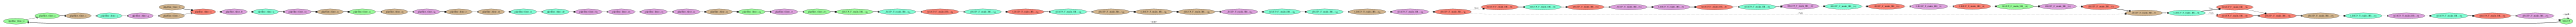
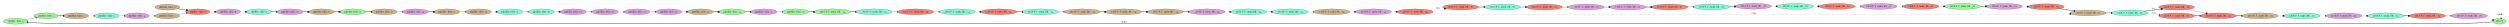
  digraph {
    fontname="Playfair Display"
    rankdir=LR
    node [fillcolor=plum fontname="Playfair Display" style=filled]
    edge [arrowhead=tee fontname="Playfair Display" style=bold]
    n1 [fillcolor=palegreen label=pipeline_time_0]
    n2 [fillcolor=palegreen label=pipeline_time_1]
    n3 [fillcolor=tan label=pipeline_time_2]
    n4 [fillcolor=palegreen label=LEGUP]
    n5 [fillcolor=aquamarine label=pipeline_time_3]
    n6 [label=pipeline_time_4]
    n7 [fillcolor=tan label=pipeline_time_5]
    n8 [fillcolor=salmon label=pipeline_time_7]
    n9 [fillcolor=tan label=pipeline_time_6]
    n10 [label=pipeline_time_8]
    n11 [fillcolor=aquamarine label=pipeline_time_9]
    n12 [label=pipeline_time_10]
    n13 [fillcolor=tan label=pipeline_time_11]
    n14 [fillcolor=palegreen label=pipeline_time_12]
    n15 [fillcolor=tan label=pipeline_time_13]
    n16 [label=pipeline_time_14]
    n17 [fillcolor=tan label=pipeline_time_15]
    n18 [fillcolor=tan label=pipeline_time_16]
    n19 [fillcolor=aquamarine label=pipeline_time_17]
    n20 [fillcolor=aquamarine label=pipeline_time_18]
    n21 [label=pipeline_time_69]
    n22 [label=pipeline_time_20]
    n23 [label=pipeline_time_21]
    n24 [label=pipeline_time_22]
    n25 [fillcolor=tan label=pipeline_time_23]
    n26 [fillcolor=palegreen label=pipeline_time_24]
    n27 [label=pipeline_time_25]
    n28 [fillcolor=palegreen label=pipeline_time_26]
    n29 [fillcolor=palegreen label=LEGUP_F_main_BB__54]
    n30 [fillcolor=aquamarine label=LEGUP_F_main_BB__54]
    n31 [fillcolor=salmon label=LEGUP_F_main_BB__54]
    n32 [fillcolor=aquamarine label=LEGUP_F_main_BB__54]
    n33 [fillcolor=salmon label=LEGUP_F_main_BB__54]
    n34 [fillcolor=aquamarine label=LEGUP_F_main_BB__54]
    n35 [fillcolor=tan label=LEGUP_F_main_BB__54]
    n36 [fillcolor=tan label=LEGUP_F_main_BB__54]
    n37 [fillcolor=tan label=LEGUP_F_main_BB__54]
    n38 [label=LEGUP_F_main_BB__54]
    n39 [fillcolor=aquamarine label=LEGUP_F_main_BB__54]
    n40 [fillcolor=aquamarine label=LEGUP_F_main_BB__54]
    n41 [fillcolor=tan label=LEGUP_F_main_BB__54]
    n42 [label=LEGUP_F_main_BB__54]
    n43 [fillcolor=salmon label=LEGUP_F_main_BB__54]
    n44 [fillcolor=salmon label=LEGUP_F_main_BB__63]
    n45 [fillcolor=tan label=LEGUP_F_main_BB__65]
    n46 [fillcolor=aquamarine label=LEGUP_F_main_BB__63]
    n47 [fillcolor=aquamarine label=LEGUP_F_main_BB__65]
    n48 [fillcolor=salmon label=LEGUP_F_main_BB__63]
    n49 [fillcolor=salmon label=LEGUP_F_main_BB__74]
    n50 [fillcolor=salmon label=LEGUP_F_main_BB__76]
    n51 [label=LEGUP_F_main_BB__63]
    n52 [label=LEGUP_F_main_BB__63]
    n53 [fillcolor=salmon label=LEGUP_F_main_BB__63]
    n54 [fillcolor=aquamarine label=LEGUP_F_main_BB__63]
    n55 [label=LEGUP_F_main_BB__63]
    n56 [fillcolor=aquamarine label=LEGUP_F_main_BB__63]
    n57 [fillcolor=salmon label=LEGUP_F_main_BB__63]
    n58 [label=LEGUP_F_main_BB__63]
    n59 [fillcolor=salmon label=LEGUP_F_main_BB__63]
    n60 [fillcolor=palegreen label=LEGUP_F_main_BB__63]
    n61 [label=LEGUP_F_main_BB__63]
    n62 [fillcolor=salmon label=LEGUP_F_main_BB__63]
    n63 [fillcolor=salmon label=LEGUP_F_main_BB__79]
    n64 [fillcolor=tan label=LEGUP_F_main_BB__79]
    n65 [fillcolor=aquamarine label=LEGUP_F_main_BB__79]
    n66 [label=LEGUP_F_main_BB__79]
    n67 [fillcolor=aquamarine label=LEGUP_F_main_BB__79]
    n68 [fillcolor=salmon label=LEGUP_F_main_BB__79]
    n69 [label=LEGUP_F_main_BB__79]
    n1 -> n2 [style=solid]
    n2 -> n3
    n3 -> n5 [style=dotted]
    n4 -> n1 [label="<null>"]
    n4 -> n4 [label="~<null>" style=dotted]
    n5 -> n6 [style=solid]
    n6 -> n7 [style=dotted]
    n7 -> n8 [style=solid]
    n8 -> n10 [arrowhead=box style=dotted]
    n9 -> n8 [arrowhead=box]
    n10 -> n11 [arrowhead=box style=dotted]
    n11 -> n12
    n12 -> n13 [arrowhead=box]
    n13 -> n14 [arrowhead=box]
-   n14 -> n15 [style=solid]
+   n14 -> n15
    n15 -> n16 [style=solid]
    n16 -> n17 [arrowhead=box]
    n17 -> n18 [style=solid]
    n18 -> n19 [arrowhead=box style=dotted]
    n19 -> n20 [style=solid]
    n20 -> n21 [arrowhead=box style=solid]
    n21 -> n22 [style=solid]
    n22 -> n23 [style=dotted]
    n23 -> n24 [style=solid]
    n24 -> n25 [arrowhead=box style=solid]
    n25 -> n26 [arrowhead=box]
    n26 -> n27
    n27 -> n28 [style=solid]
    n28 -> n29 [arrowhead=box]
    n29 -> n30
    n30 -> n31 [style=solid]
    n31 -> n32 [style=solid]
    n32 -> n33 [arrowhead=box style=dotted]
    n33 -> n34
    n34 -> n35 [style=solid]
    n35 -> n36 [arrowhead=box]
    n36 -> n37 [arrowhead=box]
    n37 -> n38
    n38 -> n39 [arrowhead=box style=dotted]
    n39 -> n40 [arrowhead=box style=solid]
    n40 -> n41 [style=dotted]
    n41 -> n42 [arrowhead=box style=dotted]
    n42 -> n43 [arrowhead=box style=dotted]
    n43 -> n44 [arrowhead=box label="%62" style=dotted]
    n43 -> n45 [arrowhead=box label="~%62" style=dotted]
    n44 -> n46
    n45 -> n47
    n46 -> n48 [arrowhead=box style=solid]
    n47 -> n49 [arrowhead=box label="%71"]
    n47 -> n50 [label="~%71" style=dotted]
    n48 -> n51 [style=solid]
    n49 -> n63 [arrowhead=box style=solid]
    n50 -> n63
    n51 -> n52 [arrowhead=box style=solid]
    n52 -> n53 [arrowhead=box]
    n53 -> n54 [style=solid]
    n54 -> n55 [arrowhead=box]
    n55 -> n56 [arrowhead=box style=dotted]
    n56 -> n57 [arrowhead=box style=dotted]
    n57 -> n58 [style=dotted]
    n58 -> n59 [style=dotted]
    n59 -> n60 [arrowhead=box style=dotted]
    n60 -> n61 [arrowhead=box]
    n61 -> n62 [arrowhead=box style=dotted]
    n62 -> n45
    n63 -> n64
    n64 -> n65 [arrowhead=box style=dotted]
    n65 -> n66 [style=dotted]
    n66 -> n67 [arrowhead=box style=dotted]
    n67 -> n68 [arrowhead=box]
    n68 -> n69 [style=solid]
    n69 -> n4 [arrowhead=box style=dotted]
  }
